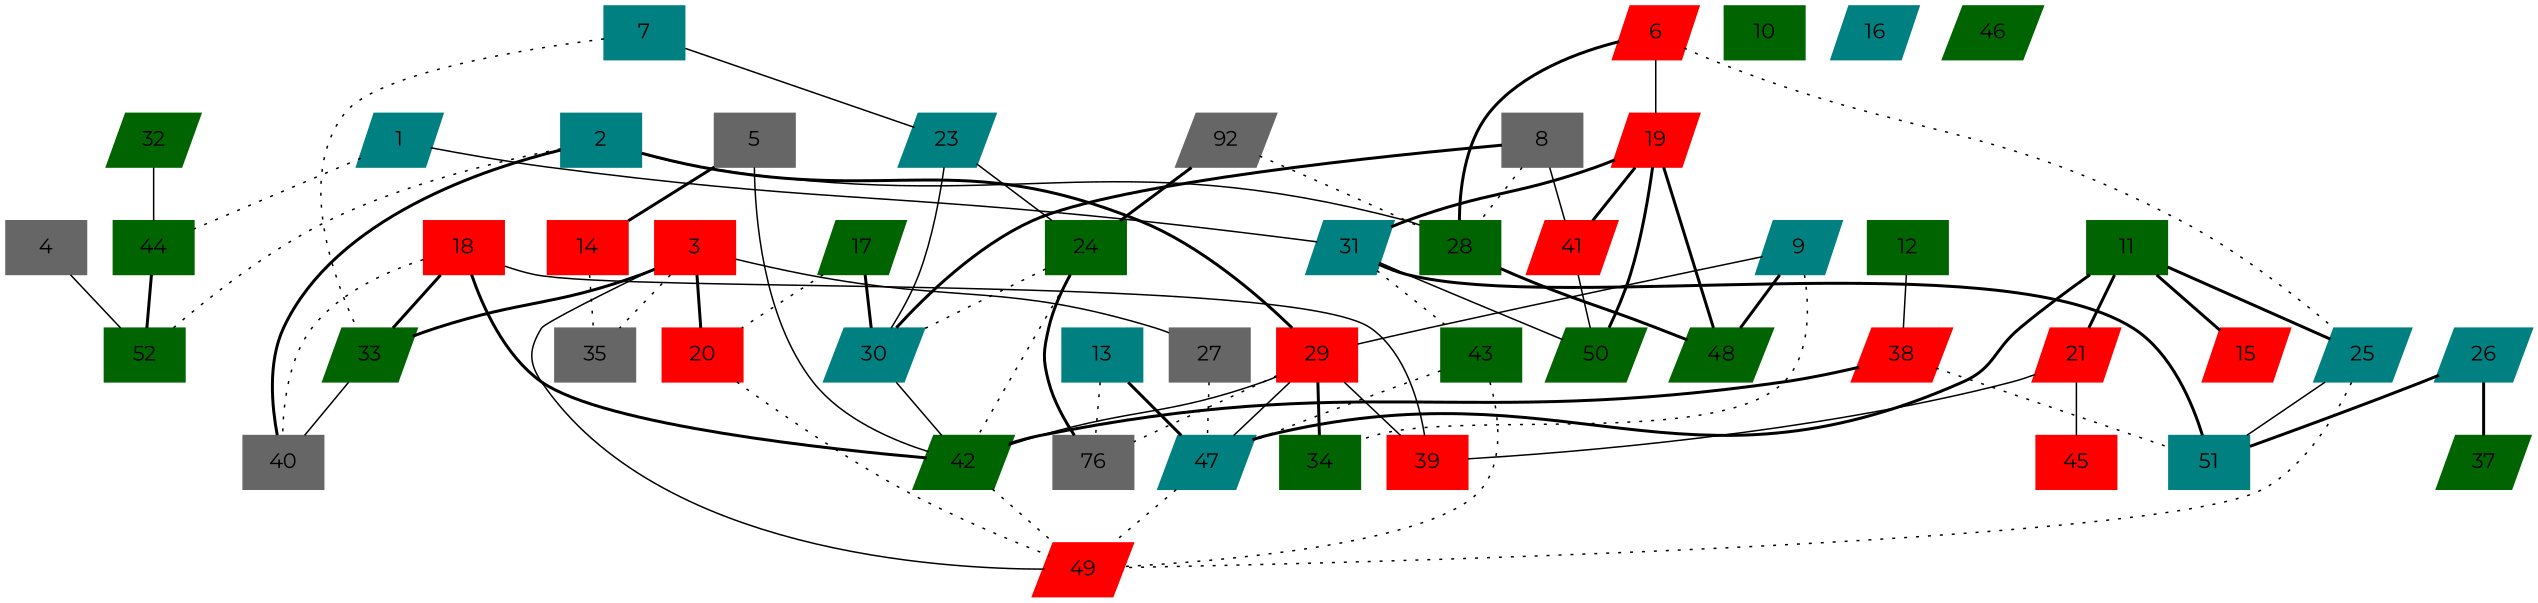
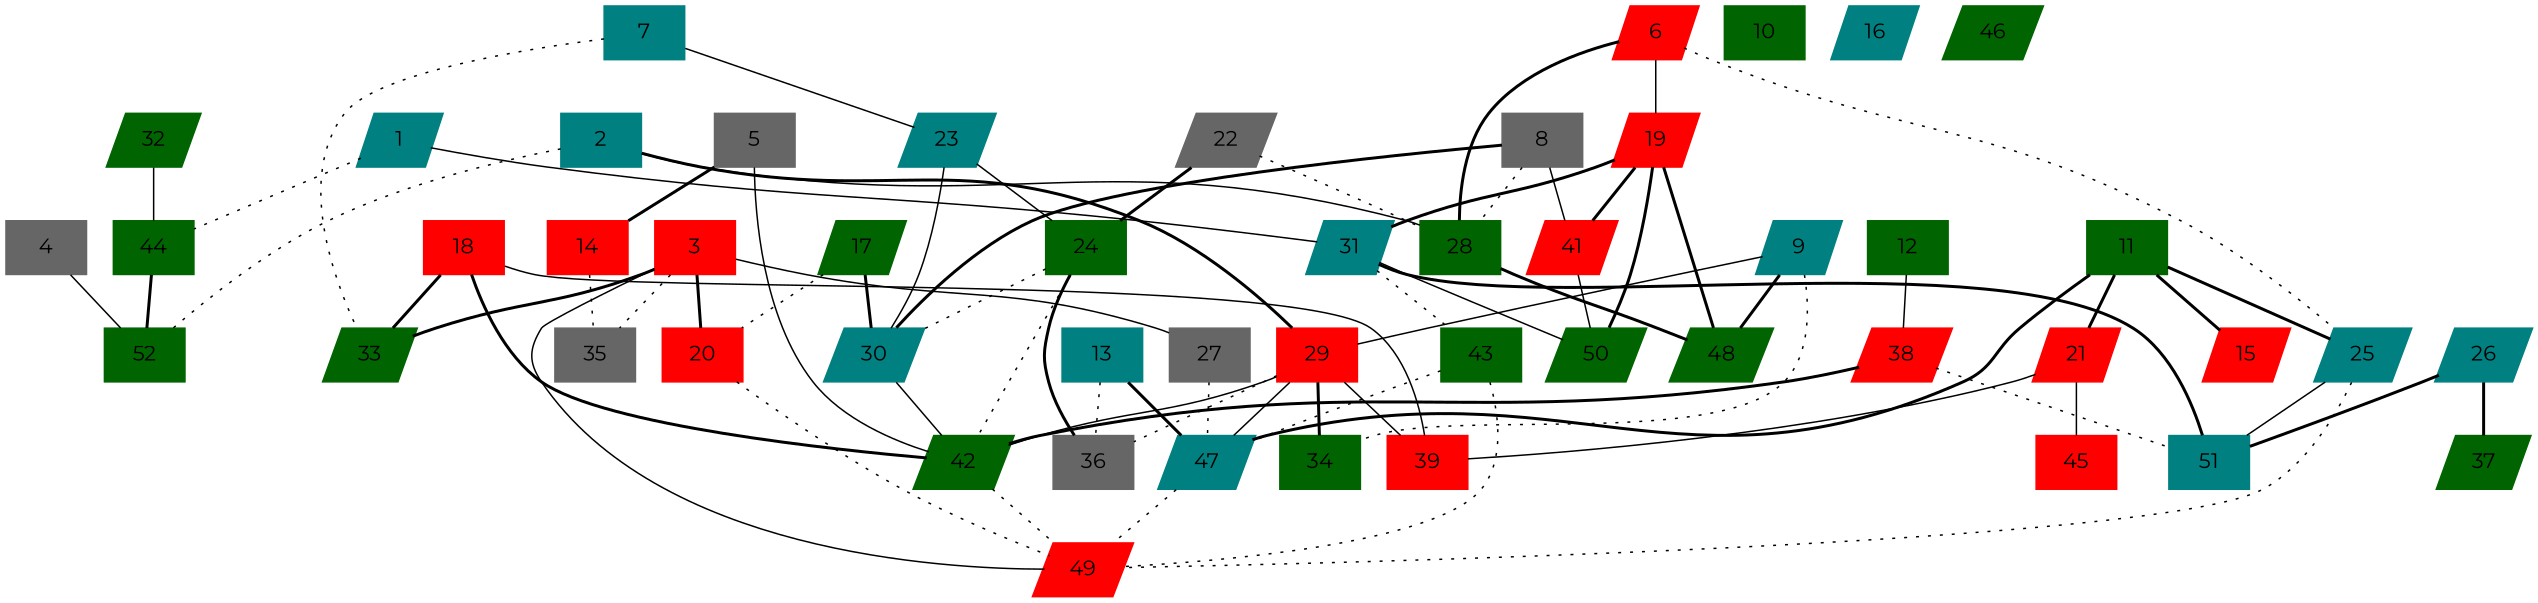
  graph {
    fontname=Montserrat
    node [color=darkgreen fontname=Montserrat shape=box style=filled]
    edge [fontname=Montserrat style=bold]
    1 [color=teal shape=parallelogram]
    31 [color=teal shape=parallelogram]
    44
    50 [shape=parallelogram]
    51 [color=teal]
    43
    52
    2 [color=teal]
    28
    29 [color=red]
-   40 [color=gray40]
    48 [shape=parallelogram]
    42 [shape=parallelogram]
    34
    47 [color=teal shape=parallelogram]
-   36 [color=gray40 label=76]
+   36 [color=gray40]
    39 [color=red]
    3 [color=red]
    20 [color=red]
    27 [color=gray40]
    33 [shape=parallelogram]
    35 [color=gray40]
    49 [color=red shape=parallelogram]
    4 [color=gray40]
    5 [color=gray40]
    14 [color=red]
    6 [color=red shape=parallelogram]
    19 [color=red shape=parallelogram]
    25 [color=teal shape=parallelogram]
    41 [color=red shape=parallelogram]
    7 [color=teal]
    23 [color=teal shape=parallelogram]
    30 [color=teal shape=parallelogram]
    24
    8 [color=gray40]
    9 [color=teal shape=parallelogram]
    10
    11
    15 [color=red shape=parallelogram]
    21 [color=red shape=parallelogram]
    45 [color=red]
    38 [color=red shape=parallelogram]
    12
    13 [color=teal]
    16 [color=teal shape=parallelogram]
    17 [shape=parallelogram]
    18 [color=red]
-   22 [color=gray40 shape=parallelogram label=92]
+   22 [color=gray40 shape=parallelogram]
    26 [color=teal shape=parallelogram]
    37 [shape=parallelogram]
    32 [shape=parallelogram]
    46 [shape=parallelogram]
    1 -- 31 [style=solid]
    1 -- 44 [style=dotted]
    31 -- 50 [style=solid]
    31 -- 51
    31 -- 43 [style=dotted]
    44 -- 52
    43 -- 47 [style=dotted]
    43 -- 49 [style=dotted]
    2 -- 52 [style=dotted]
    2 -- 28 [style=solid]
    2 -- 29
-   2 -- 40
    28 -- 48
    29 -- 42 [style=solid]
    29 -- 34
    29 -- 47 [style=solid]
    29 -- 36 [style=dotted]
    29 -- 39 [style=solid]
    42 -- 49 [style=dotted]
    47 -- 49 [style=dotted]
    3 -- 20
    3 -- 27 [style=solid]
    3 -- 33
    3 -- 35 [style=dotted]
    3 -- 49 [style=solid]
    20 -- 49 [style=dotted]
    27 -- 47 [style=dotted]
-   33 -- 40 [style=solid]
    4 -- 52 [style=solid]
    5 -- 42 [style=solid]
    5 -- 14
    14 -- 35 [style=dotted]
    6 -- 28
    6 -- 19 [style=solid]
    6 -- 25 [style=dotted]
    19 -- 31
    19 -- 50
    19 -- 48
    19 -- 41
    25 -- 51 [style=solid]
    25 -- 49 [style=dotted]
    41 -- 50 [style=solid]
    7 -- 33 [style=dotted]
    7 -- 23 [style=solid]
    23 -- 30 [style=solid]
    23 -- 24 [style=solid]
    30 -- 42 [style=solid]
    24 -- 42 [style=dotted]
    24 -- 36
    24 -- 30 [style=dotted]
    8 -- 28 [style=dotted]
    8 -- 41 [style=solid]
    8 -- 30
    9 -- 29 [style=solid]
    9 -- 48
    9 -- 34 [style=dotted]
    11 -- 47
    11 -- 25
    11 -- 15
    11 -- 21
    21 -- 39 [style=solid]
    21 -- 45 [style=solid]
    38 -- 51 [style=dotted]
    38 -- 42
    12 -- 38 [style=solid]
    13 -- 47
    13 -- 36 [style=dotted]
    17 -- 20 [style=dotted]
    17 -- 30
-   18 -- 40 [style=dotted]
    18 -- 42
    18 -- 39 [style=solid]
    18 -- 33
    22 -- 28 [style=dotted]
    22 -- 24
    26 -- 51
    26 -- 37
    32 -- 44 [style=solid]
  }
